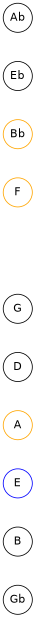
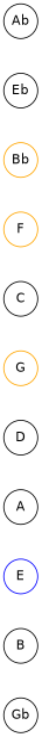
  graph {
    mindist=.1
    node [fontname=Helvetica margin=0 shape=circle]
    edge [style=invis]
    E [color=blue]
    B [color=black]
    Gb
    Ab
    Eb
    Bb [color=orange]
    F [color=orange]
-   G [color=black]
+   C
+   G [color=orange]
    D [color=black]
-   A [color=orange]
+   A
    subgraph sub_1 {
      E
      B
      Gb
      Ab
      Eb
      Bb
      F
+     C
      G
      D
      A
    }
    E -- B
    B -- Gb
    Ab -- Eb
    Eb -- Bb
    Bb -- F
+   F -- C
+   C -- G
    G -- D
    D -- A
    A -- E
  }
